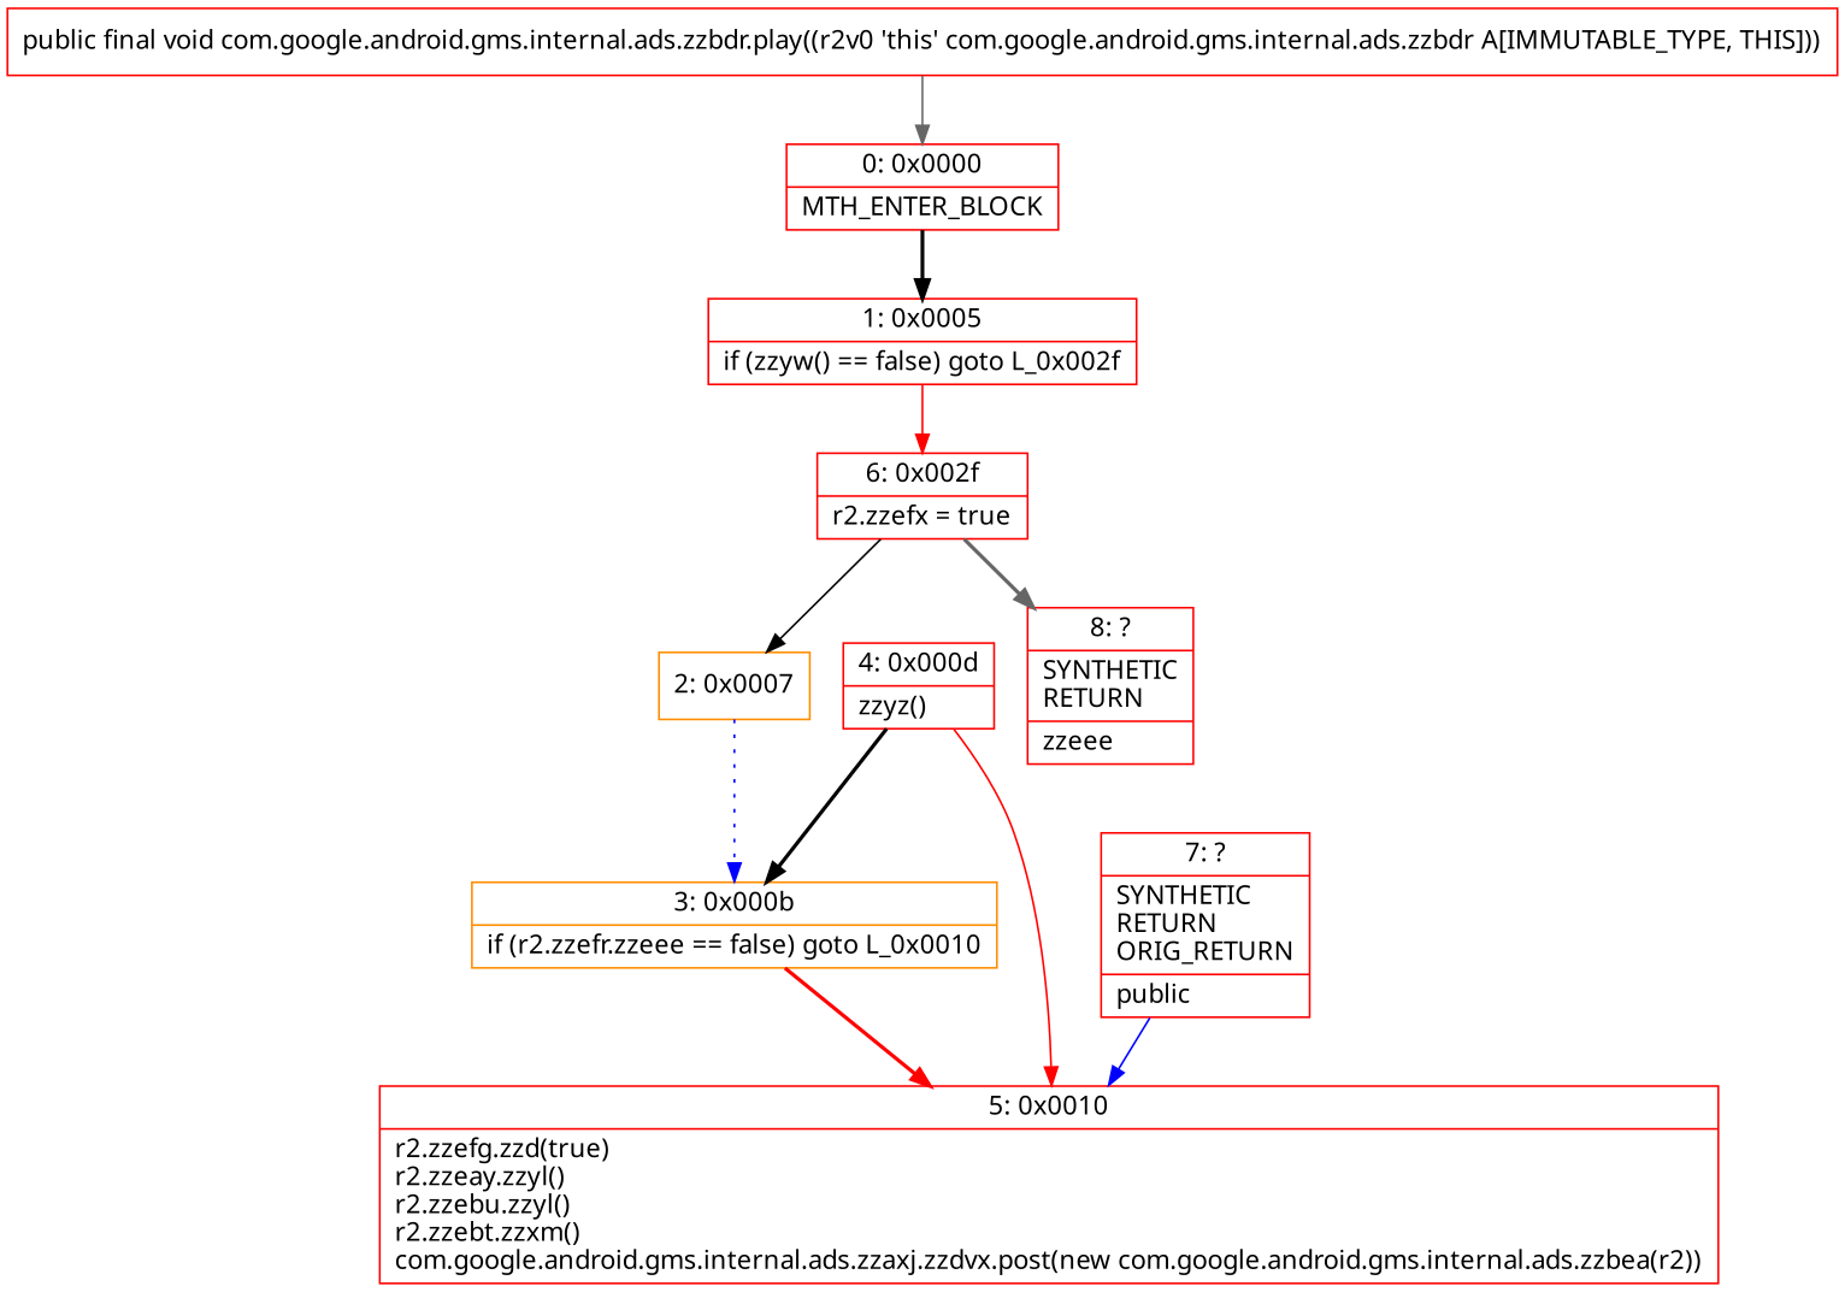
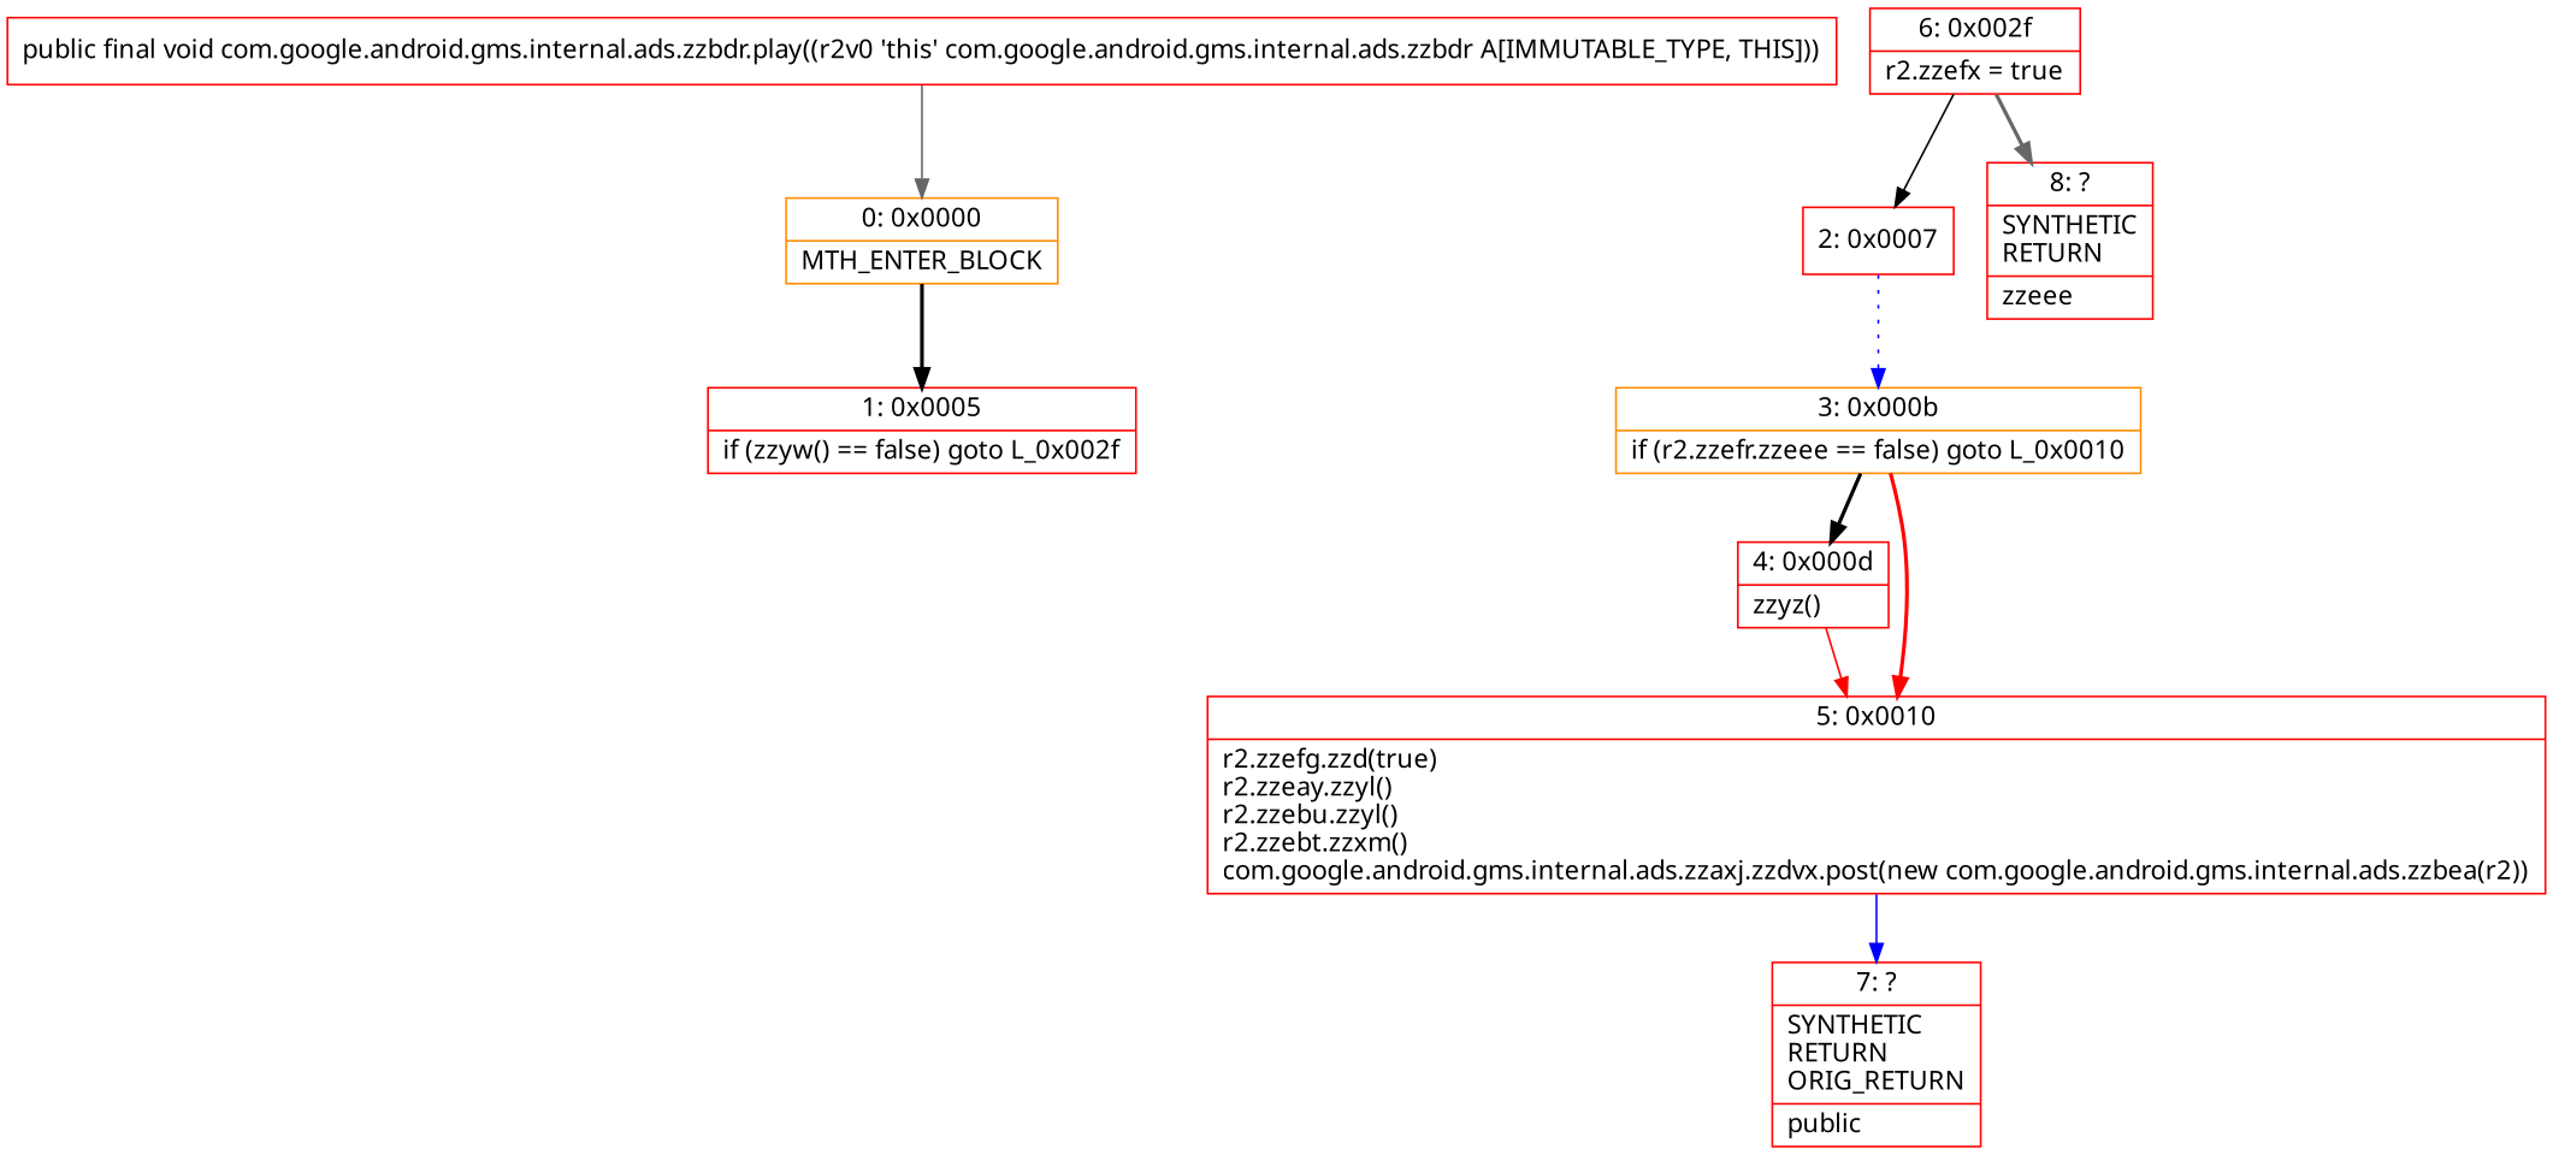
  digraph {
    fontname="Noto Sans"
    node [color=red fontname="Noto Sans" shape=record]
    edge [color=black fontname="Noto Sans" style=solid]
-   n1 [label="{0\:\ 0x0000|MTH_ENTER_BLOCK\l}"]
+   n1 [color=darkorange label="{0\:\ 0x0000|MTH_ENTER_BLOCK\l}"]
    n2 [label="{1\:\ 0x0005|if (zzyw() == false) goto L_0x002f\l}"]
    n3 [label="{6\:\ 0x002f|r2.zzefx = true\l}"]
-   n4 [color=darkorange label="{2\:\ 0x0007}"]
+   n4 [label="{2\:\ 0x0007}"]
    n5 [color=darkorange label="{3\:\ 0x000b|if (r2.zzefr.zzeee == false) goto L_0x0010\l}"]
    n6 [label="{8\:\ ?|SYNTHETIC\lRETURN\l|zzeee\l}"]
    n7 [label="{4\:\ 0x000d|zzyz()\l}"]
    n8 [label="{5\:\ 0x0010|r2.zzefg.zzd(true)\lr2.zzeay.zzyl()\lr2.zzebu.zzyl()\lr2.zzebt.zzxm()\lcom.google.android.gms.internal.ads.zzaxj.zzdvx.post(new com.google.android.gms.internal.ads.zzbea(r2))\l}"]
    n9 [label="{7\:\ ?|SYNTHETIC\lRETURN\lORIG_RETURN\l|public\l}"]
    n10 [label="{public final void com.google.android.gms.internal.ads.zzbdr.play((r2v0 'this' com.google.android.gms.internal.ads.zzbdr A[IMMUTABLE_TYPE, THIS])) }"]
    n1 -> n2 [style=bold]
-   n2 -> n3 [color=red]
    n3 -> n4
    n3 -> n6 [color=gray40 style=bold]
    n4 -> n5 [color=blue style=dotted]
-   n7 -> n5 [style=bold]
+   n5 -> n7 [style=bold]
    n5 -> n8 [color=red style=bold]
    n7 -> n8 [color=red]
-   n9 -> n8 [color=blue]
+   n8 -> n9 [color=blue]
    n10 -> n1 [color=gray40]
  }
